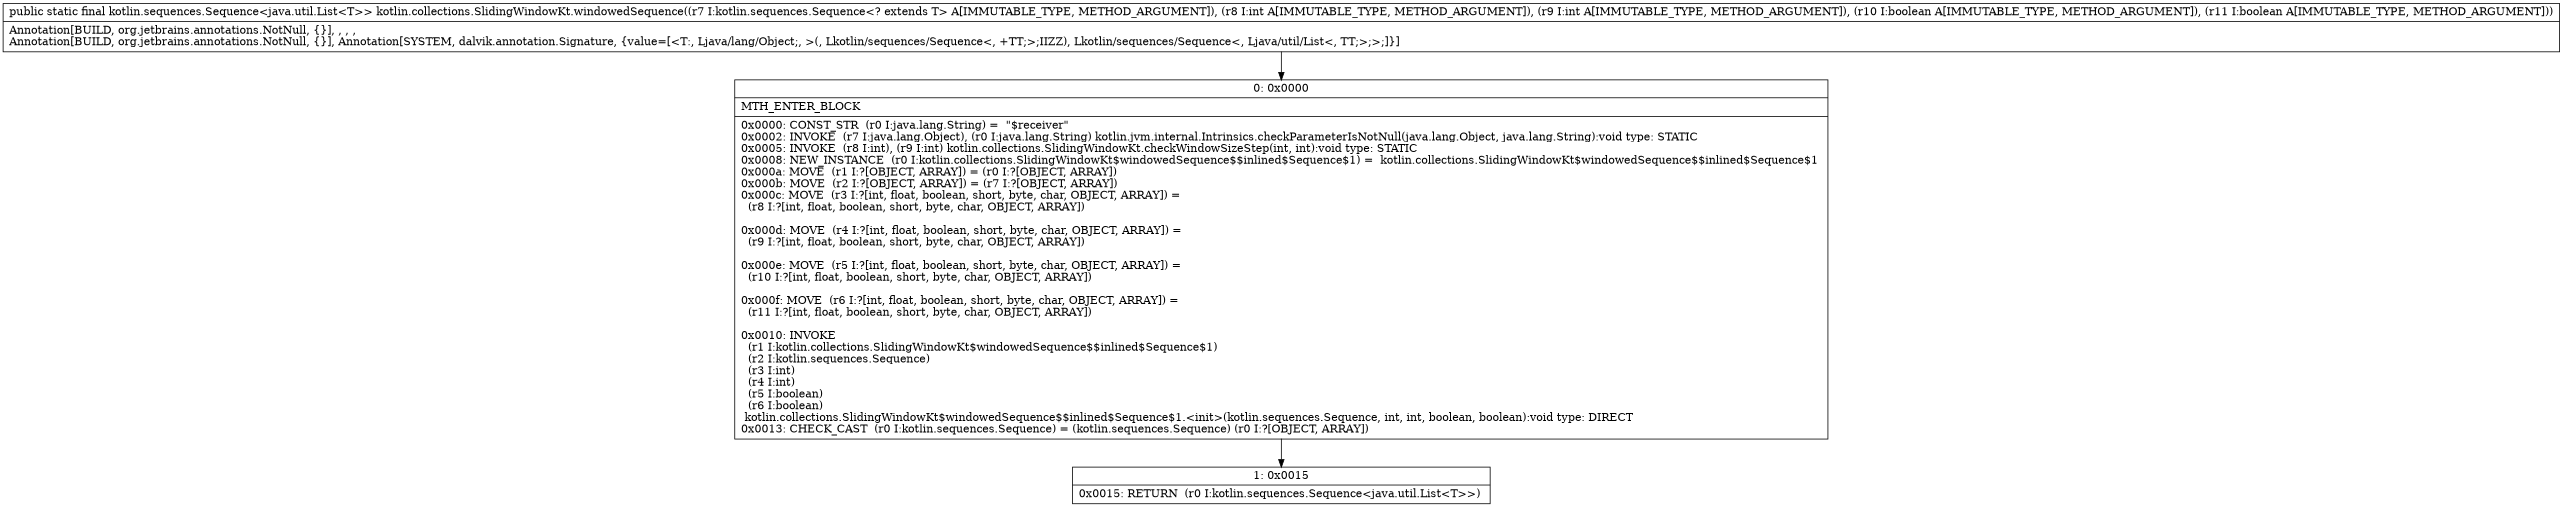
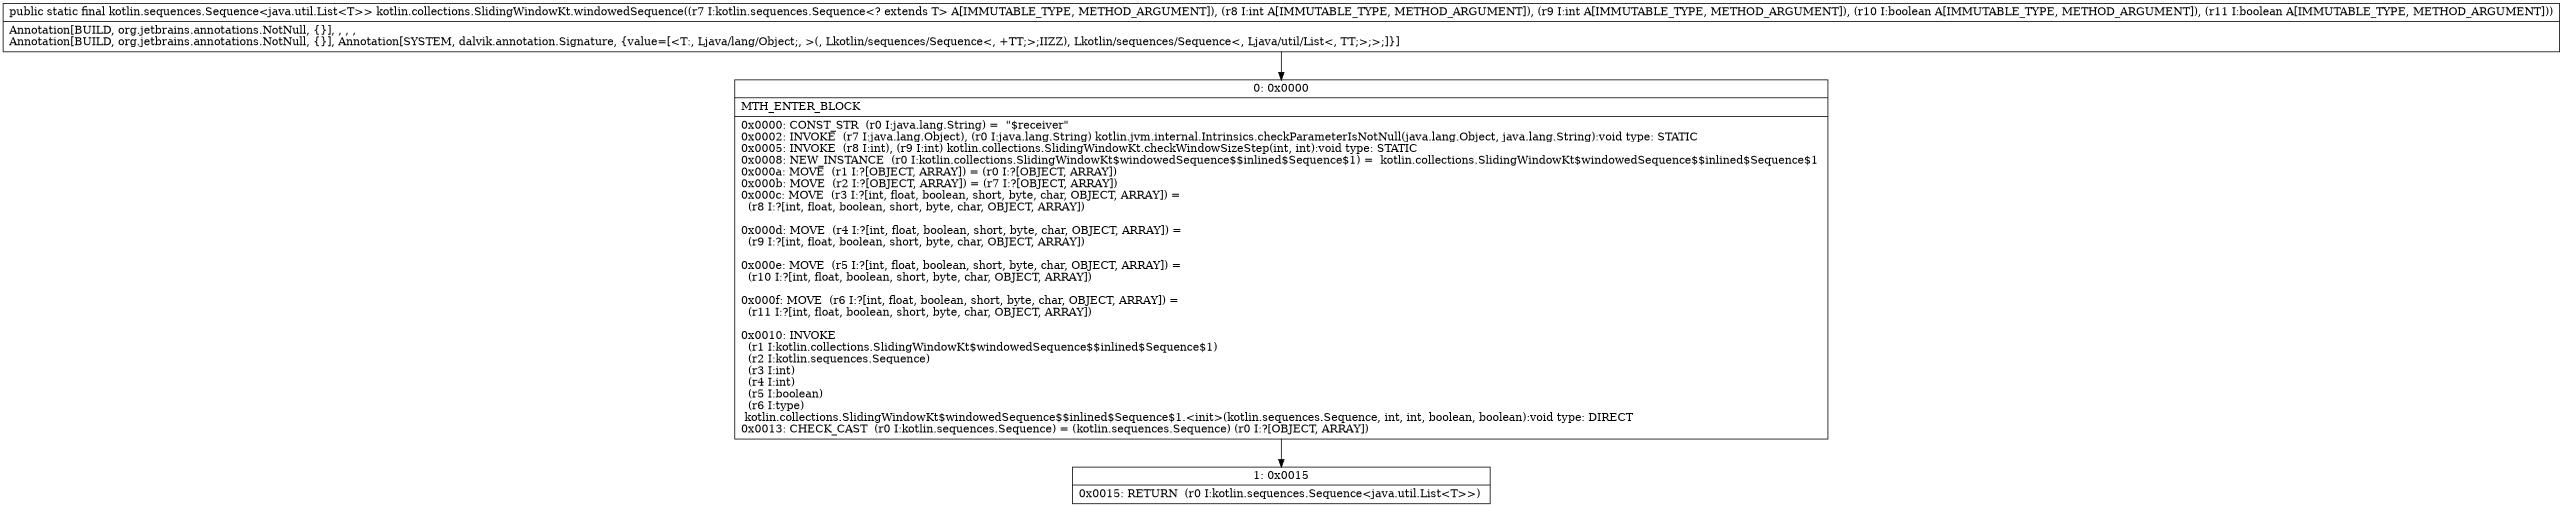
  digraph {
    node [shape=record]
-   n1 [label="{0\:\ 0x0000|MTH_ENTER_BLOCK\l|0x0000: CONST_STR  (r0 I:java.lang.String) =  \"$receiver\" \l0x0002: INVOKE  (r7 I:java.lang.Object), (r0 I:java.lang.String) kotlin.jvm.internal.Intrinsics.checkParameterIsNotNull(java.lang.Object, java.lang.String):void type: STATIC \l0x0005: INVOKE  (r8 I:int), (r9 I:int) kotlin.collections.SlidingWindowKt.checkWindowSizeStep(int, int):void type: STATIC \l0x0008: NEW_INSTANCE  (r0 I:kotlin.collections.SlidingWindowKt$windowedSequence$$inlined$Sequence$1) =  kotlin.collections.SlidingWindowKt$windowedSequence$$inlined$Sequence$1 \l0x000a: MOVE  (r1 I:?[OBJECT, ARRAY]) = (r0 I:?[OBJECT, ARRAY]) \l0x000b: MOVE  (r2 I:?[OBJECT, ARRAY]) = (r7 I:?[OBJECT, ARRAY]) \l0x000c: MOVE  (r3 I:?[int, float, boolean, short, byte, char, OBJECT, ARRAY]) = \l  (r8 I:?[int, float, boolean, short, byte, char, OBJECT, ARRAY])\l \l0x000d: MOVE  (r4 I:?[int, float, boolean, short, byte, char, OBJECT, ARRAY]) = \l  (r9 I:?[int, float, boolean, short, byte, char, OBJECT, ARRAY])\l \l0x000e: MOVE  (r5 I:?[int, float, boolean, short, byte, char, OBJECT, ARRAY]) = \l  (r10 I:?[int, float, boolean, short, byte, char, OBJECT, ARRAY])\l \l0x000f: MOVE  (r6 I:?[int, float, boolean, short, byte, char, OBJECT, ARRAY]) = \l  (r11 I:?[int, float, boolean, short, byte, char, OBJECT, ARRAY])\l \l0x0010: INVOKE  \l  (r1 I:kotlin.collections.SlidingWindowKt$windowedSequence$$inlined$Sequence$1)\l  (r2 I:kotlin.sequences.Sequence)\l  (r3 I:int)\l  (r4 I:int)\l  (r5 I:boolean)\l  (r6 I:boolean)\l kotlin.collections.SlidingWindowKt$windowedSequence$$inlined$Sequence$1.\<init\>(kotlin.sequences.Sequence, int, int, boolean, boolean):void type: DIRECT \l0x0013: CHECK_CAST  (r0 I:kotlin.sequences.Sequence) = (kotlin.sequences.Sequence) (r0 I:?[OBJECT, ARRAY]) \l}"]
+   n1 [label="{0\:\ 0x0000|MTH_ENTER_BLOCK\l|0x0000: CONST_STR  (r0 I:java.lang.String) =  \"$receiver\" \l0x0002: INVOKE  (r7 I:java.lang.Object), (r0 I:java.lang.String) kotlin.jvm.internal.Intrinsics.checkParameterIsNotNull(java.lang.Object, java.lang.String):void type: STATIC \l0x0005: INVOKE  (r8 I:int), (r9 I:int) kotlin.collections.SlidingWindowKt.checkWindowSizeStep(int, int):void type: STATIC \l0x0008: NEW_INSTANCE  (r0 I:kotlin.collections.SlidingWindowKt$windowedSequence$$inlined$Sequence$1) =  kotlin.collections.SlidingWindowKt$windowedSequence$$inlined$Sequence$1 \l0x000a: MOVE  (r1 I:?[OBJECT, ARRAY]) = (r0 I:?[OBJECT, ARRAY]) \l0x000b: MOVE  (r2 I:?[OBJECT, ARRAY]) = (r7 I:?[OBJECT, ARRAY]) \l0x000c: MOVE  (r3 I:?[int, float, boolean, short, byte, char, OBJECT, ARRAY]) = \l  (r8 I:?[int, float, boolean, short, byte, char, OBJECT, ARRAY])\l \l0x000d: MOVE  (r4 I:?[int, float, boolean, short, byte, char, OBJECT, ARRAY]) = \l  (r9 I:?[int, float, boolean, short, byte, char, OBJECT, ARRAY])\l \l0x000e: MOVE  (r5 I:?[int, float, boolean, short, byte, char, OBJECT, ARRAY]) = \l  (r10 I:?[int, float, boolean, short, byte, char, OBJECT, ARRAY])\l \l0x000f: MOVE  (r6 I:?[int, float, boolean, short, byte, char, OBJECT, ARRAY]) = \l  (r11 I:?[int, float, boolean, short, byte, char, OBJECT, ARRAY])\l \l0x0010: INVOKE  \l  (r1 I:kotlin.collections.SlidingWindowKt$windowedSequence$$inlined$Sequence$1)\l  (r2 I:kotlin.sequences.Sequence)\l  (r3 I:int)\l  (r4 I:int)\l  (r5 I:boolean)\l  (r6 I:type)\l kotlin.collections.SlidingWindowKt$windowedSequence$$inlined$Sequence$1.\<init\>(kotlin.sequences.Sequence, int, int, boolean, boolean):void type: DIRECT \l0x0013: CHECK_CAST  (r0 I:kotlin.sequences.Sequence) = (kotlin.sequences.Sequence) (r0 I:?[OBJECT, ARRAY]) \l}"]
    n2 [label="{1\:\ 0x0015|0x0015: RETURN  (r0 I:kotlin.sequences.Sequence\<java.util.List\<T\>\>) \l}"]
    n3 [label="{public static final kotlin.sequences.Sequence\<java.util.List\<T\>\> kotlin.collections.SlidingWindowKt.windowedSequence((r7 I:kotlin.sequences.Sequence\<? extends T\> A[IMMUTABLE_TYPE, METHOD_ARGUMENT]), (r8 I:int A[IMMUTABLE_TYPE, METHOD_ARGUMENT]), (r9 I:int A[IMMUTABLE_TYPE, METHOD_ARGUMENT]), (r10 I:boolean A[IMMUTABLE_TYPE, METHOD_ARGUMENT]), (r11 I:boolean A[IMMUTABLE_TYPE, METHOD_ARGUMENT]))  | Annotation[BUILD, org.jetbrains.annotations.NotNull, \{\}], , , , \lAnnotation[BUILD, org.jetbrains.annotations.NotNull, \{\}], Annotation[SYSTEM, dalvik.annotation.Signature, \{value=[\<T:, Ljava\/lang\/Object;, \>(, Lkotlin\/sequences\/Sequence\<, +TT;\>;IIZZ), Lkotlin\/sequences\/Sequence\<, Ljava\/util\/List\<, TT;\>;\>;]\}]\l}"]
    n1 -> n2
    n3 -> n1
  }
